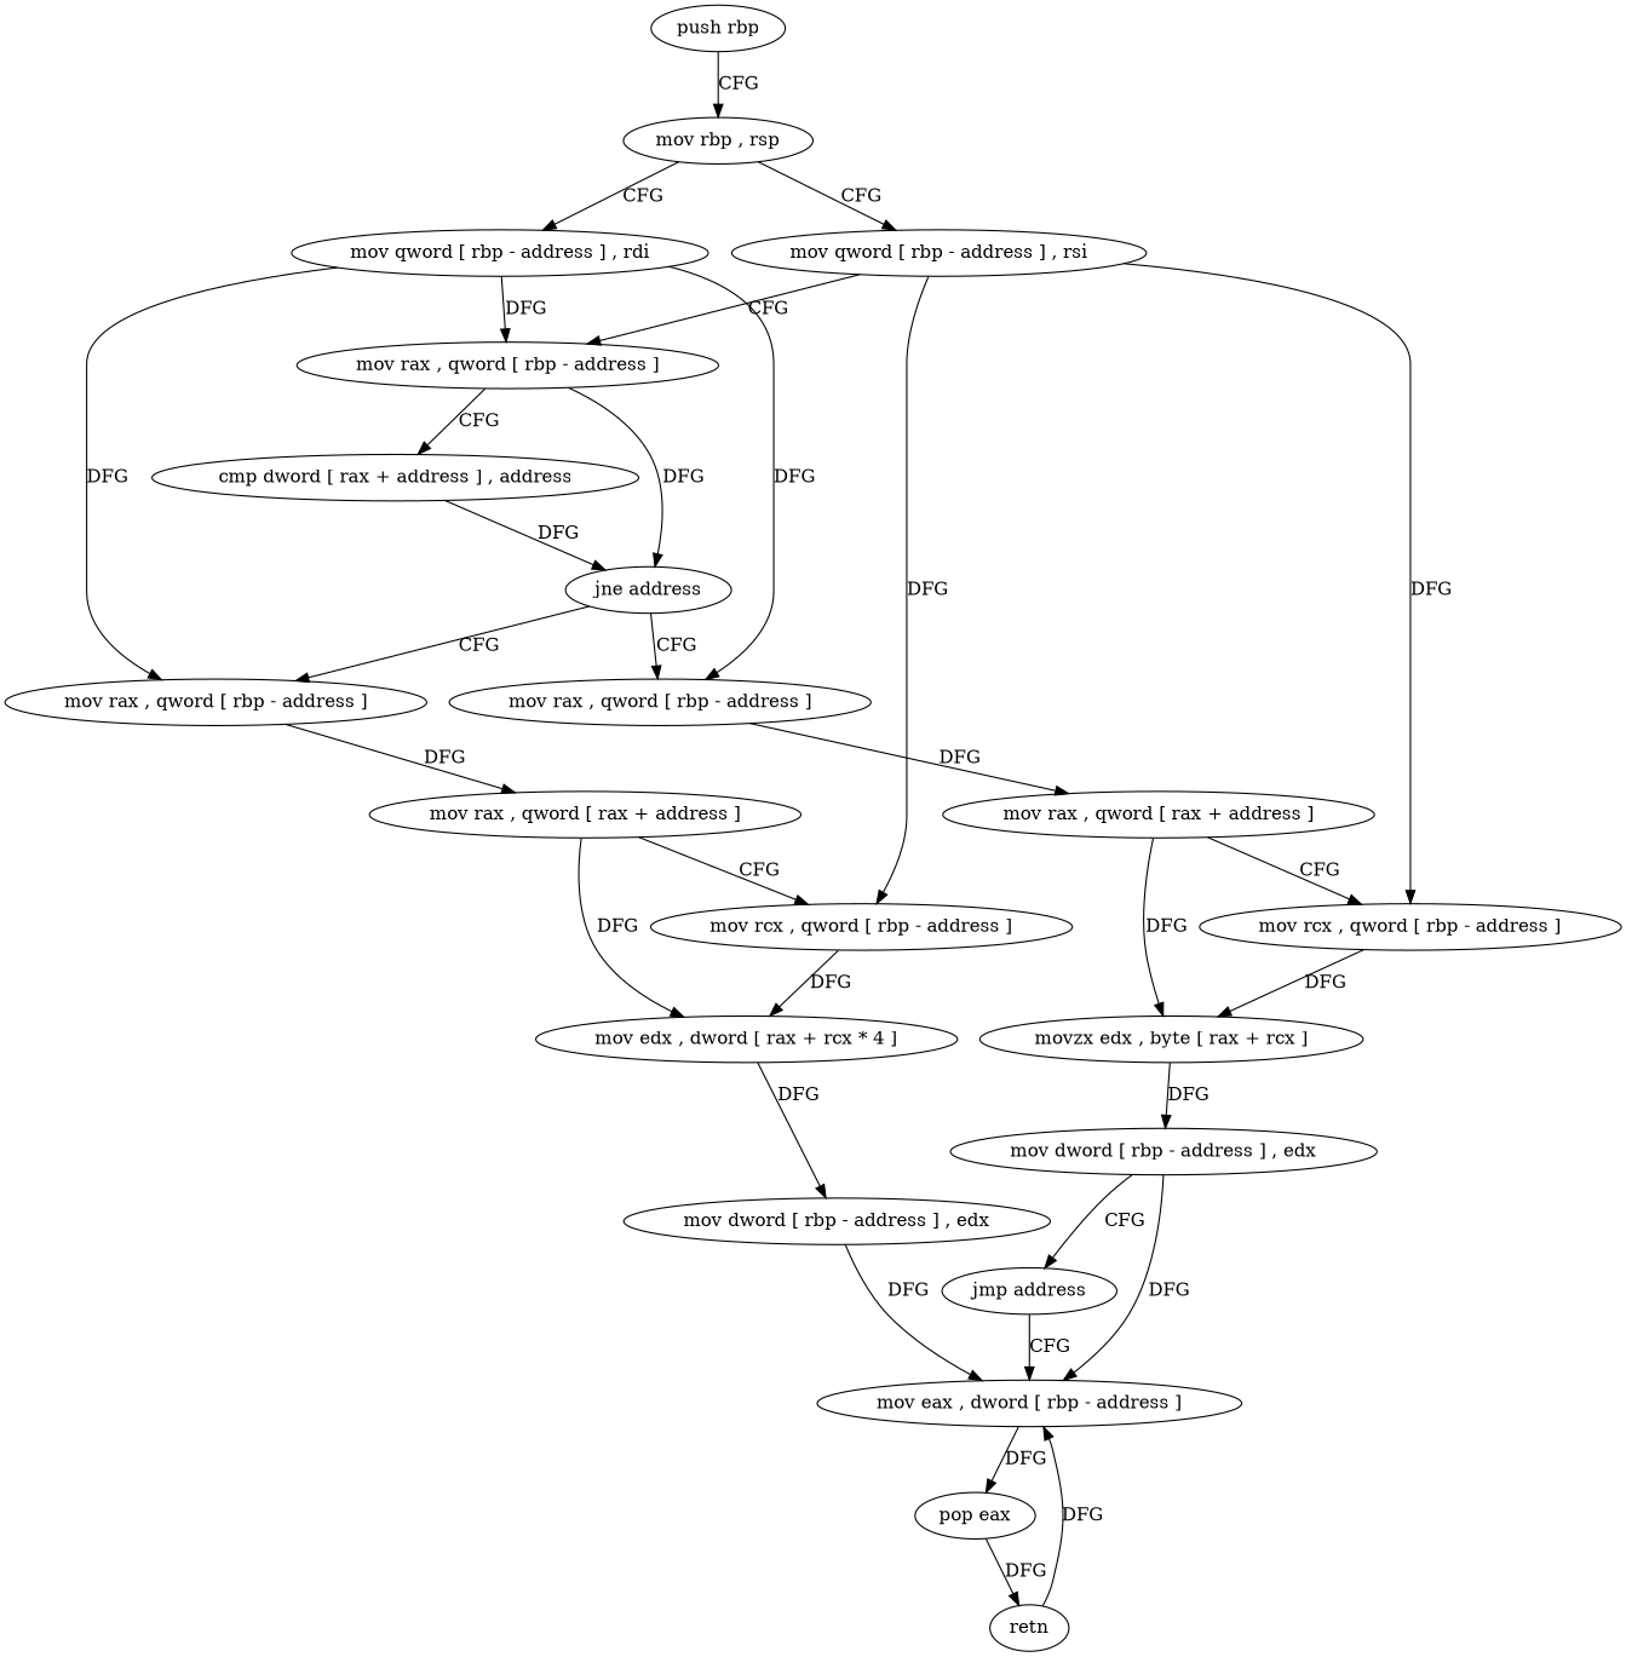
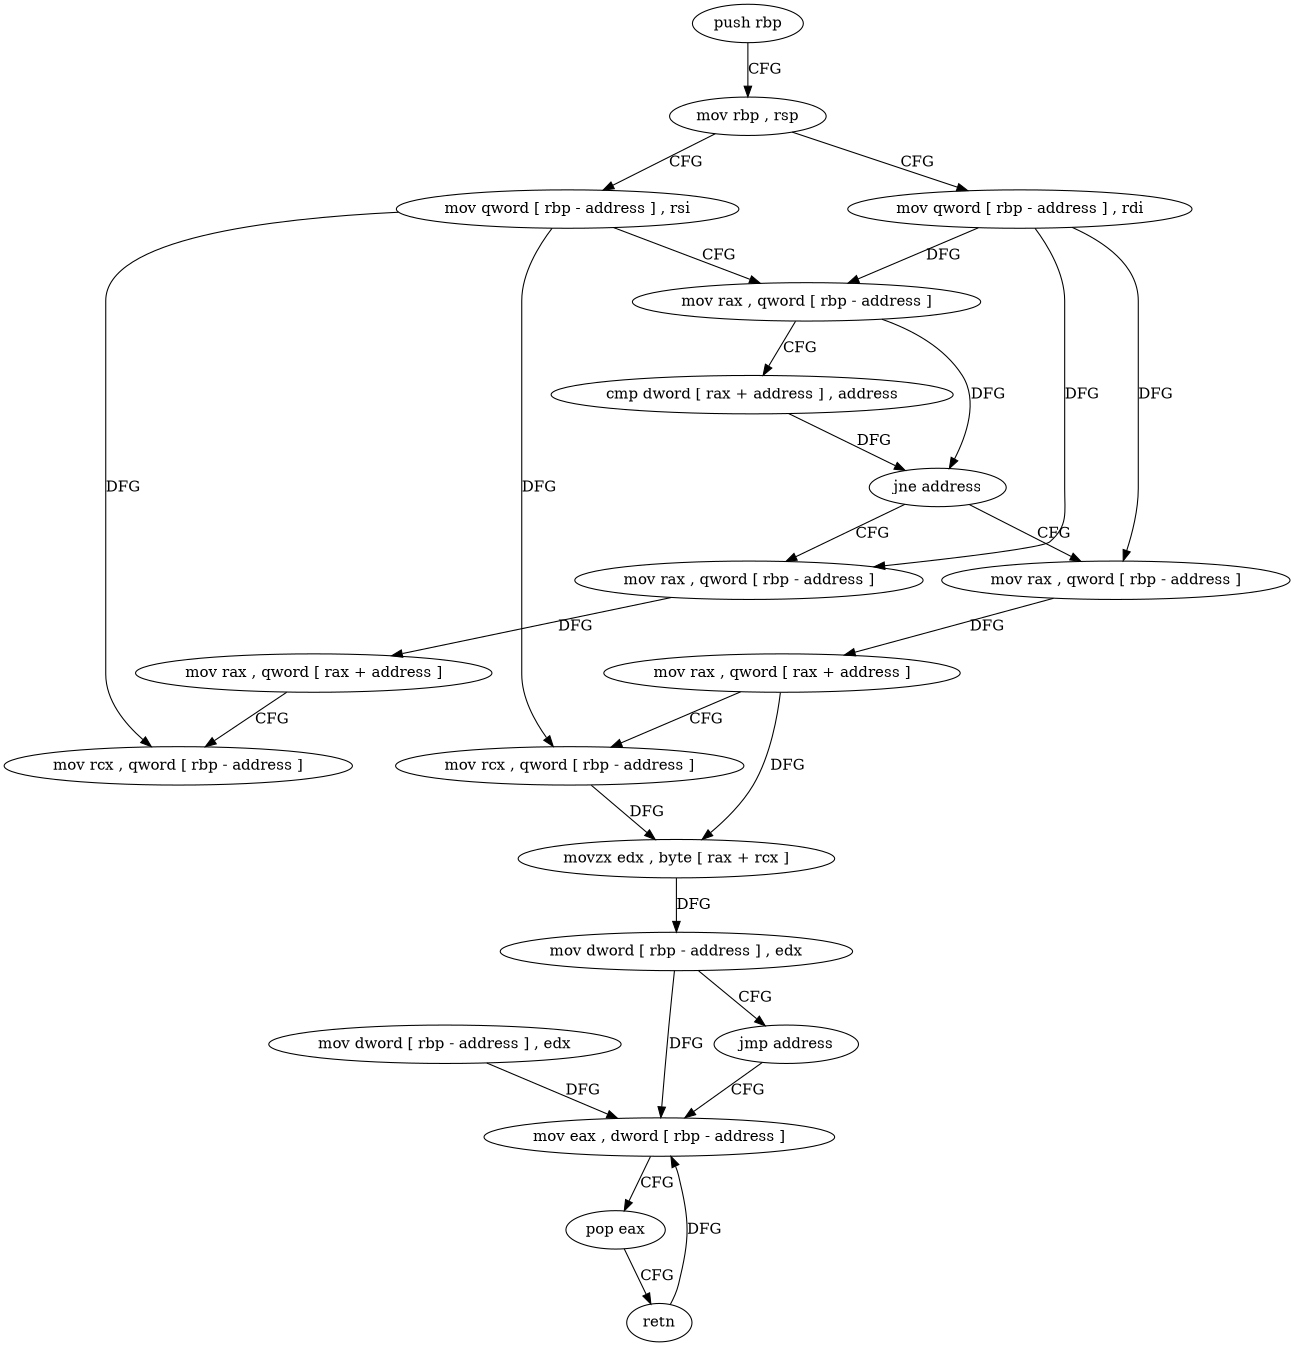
  digraph {
    n1 [label="push rbp"]
    n2 [label="mov rbp , rsp"]
    n3 [label="mov qword [ rbp - address ] , rdi"]
    n4 [label="mov qword [ rbp - address ] , rsi"]
    n5 [label="mov rax , qword [ rbp - address ]"]
    n6 [label="mov rax , qword [ rbp - address ]"]
    n7 [label="mov rax , qword [ rbp - address ]"]
    n8 [label="mov rcx , qword [ rbp - address ]"]
    n9 [label="mov rcx , qword [ rbp - address ]"]
    n10 [label="cmp dword [ rax + address ] , address"]
    n11 [label="jne address"]
    n12 [label="mov rax , qword [ rax + address ]"]
    n13 [label="mov rax , qword [ rax + address ]"]
-   n14 [label="mov edx , dword [ rax + rcx * 4 ]"]
    n15 [label="movzx edx , byte [ rax + rcx ]"]
    n16 [label="mov dword [ rbp - address ] , edx"]
    n17 [label="mov eax , dword [ rbp - address ]"]
    n18 [label="pop eax"]
    n19 [label=retn]
    n20 [label="mov dword [ rbp - address ] , edx"]
    n21 [label="jmp address"]
    n1 -> n2 [label=CFG]
    n2 -> n3 [label=CFG]
    n2 -> n4 [label=CFG]
    n3 -> n5 [label=DFG]
    n3 -> n6 [label=DFG]
    n3 -> n7 [label=DFG]
    n4 -> n5 [label=CFG]
    n4 -> n8 [label=DFG]
    n4 -> n9 [label=DFG]
    n5 -> n10 [label=CFG]
    n5 -> n11 [label=DFG]
    n6 -> n12 [label=DFG]
    n7 -> n13 [label=DFG]
-   n8 -> n14 [label=DFG]
    n9 -> n15 [label=DFG]
    n10 -> n11 [label=DFG]
    n11 -> n6 [label=CFG]
    n11 -> n7 [label=CFG]
    n12 -> n8 [label=CFG]
-   n12 -> n14 [label=DFG]
    n13 -> n9 [label=CFG]
    n13 -> n15 [label=DFG]
-   n14 -> n16 [label=DFG]
    n15 -> n20 [label=DFG]
    n16 -> n17 [label=DFG]
-   n17 -> n18 [label=DFG]
-   n18 -> n19 [label=DFG]
+   n17 -> n18 [label=CFG]
+   n18 -> n19 [label=CFG]
    n19 -> n17 [label=DFG]
    n20 -> n17 [label=DFG]
    n20 -> n21 [label=CFG]
    n21 -> n17 [label=CFG]
  }
